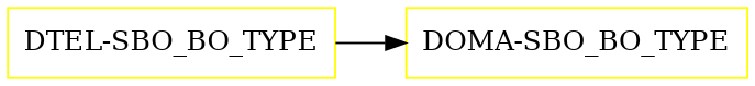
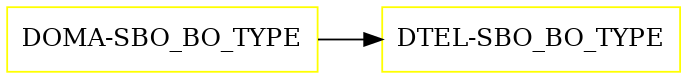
  digraph {
    rankdir=LR
    node [color=yellow shape=box]
    "DTEL-SBO_BO_TYPE"
    "DOMA-SBO_BO_TYPE"
-   "DTEL-SBO_BO_TYPE" -> "DOMA-SBO_BO_TYPE"
+   "DOMA-SBO_BO_TYPE" -> "DTEL-SBO_BO_TYPE"
  }
